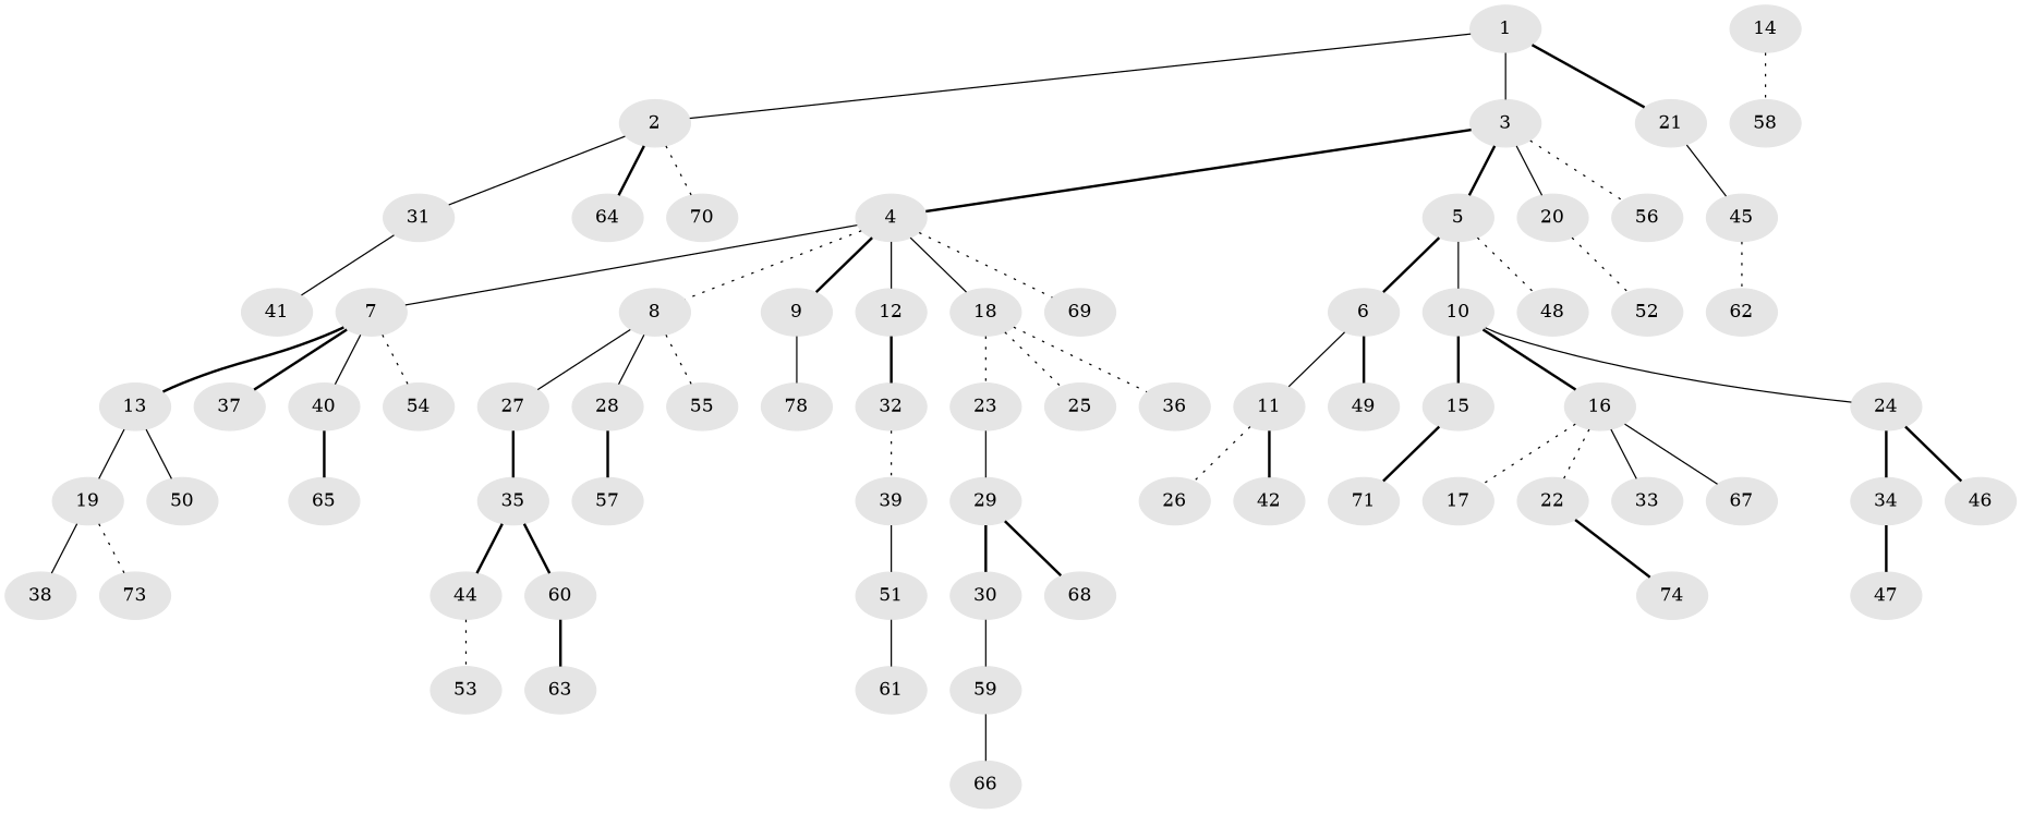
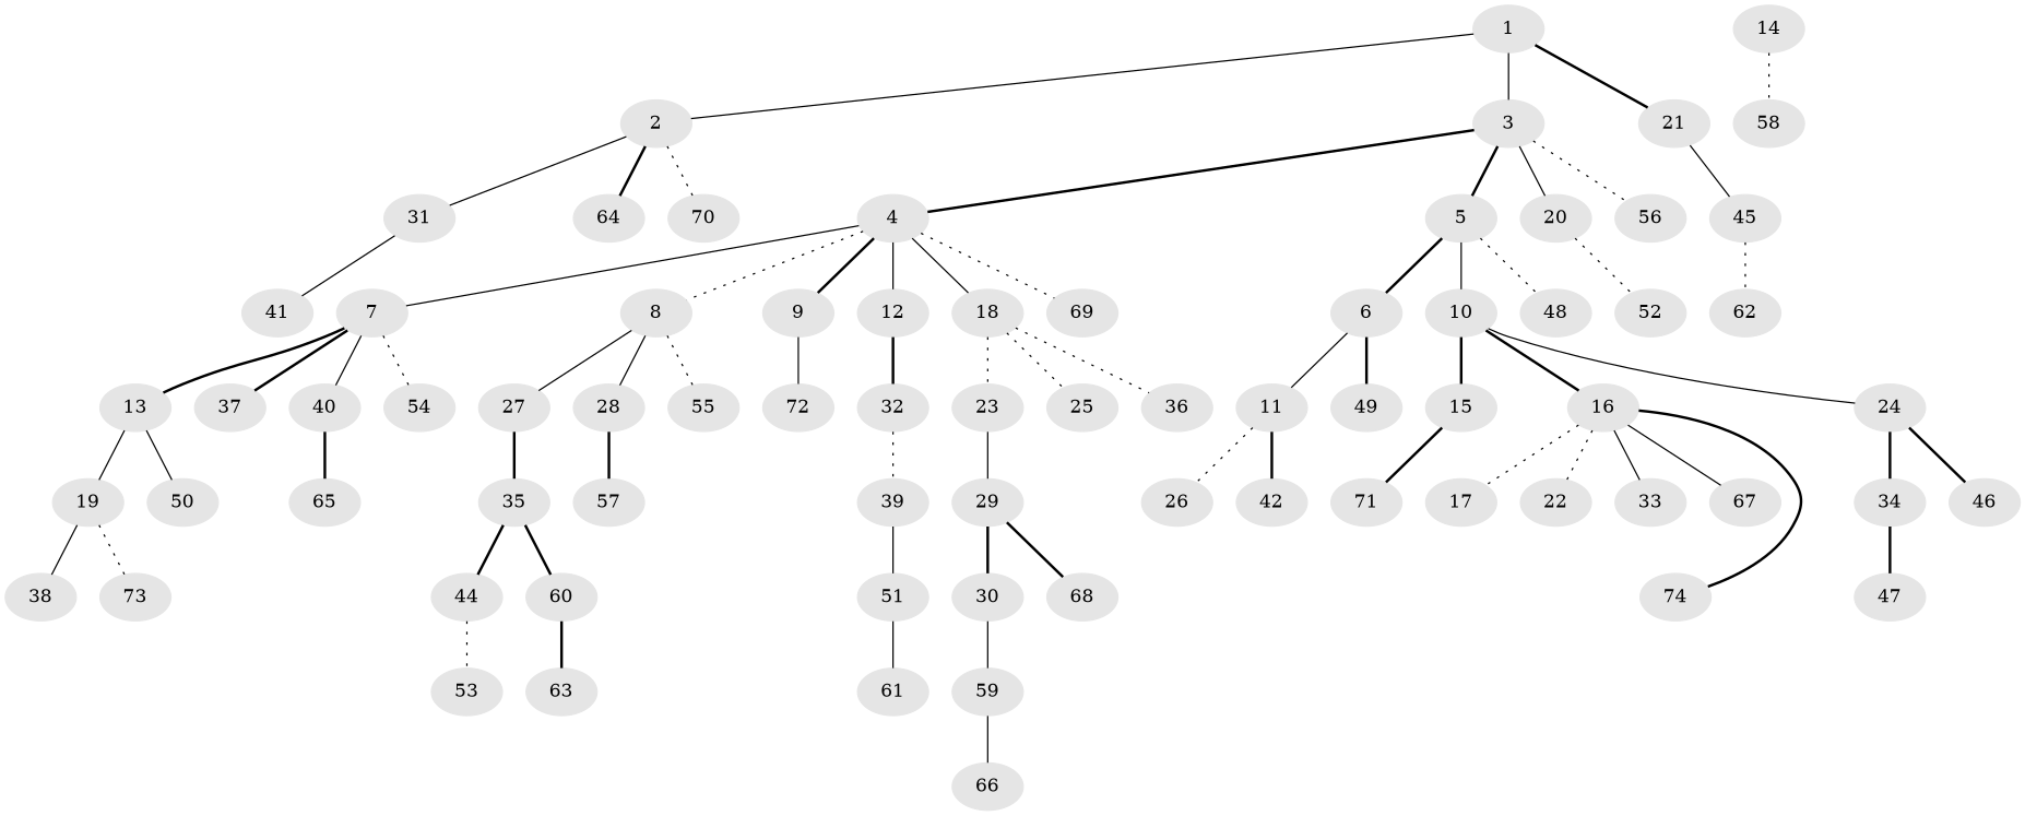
  graph {
    node [color=gray90 style=filled]
    edge [style=solid]
    1
    2
    3
    21
    31
    64
    70
    4
    5
    20
    56
    45
    41
    7
    8
    9
    12
    18
    69
    6
    10
    48
    52
    13
    37
    40
    54
    27
    28
    55
-   72 [label=78]
+   72
    32
    23
    25
    36
    11
    49
    15
    16
    24
    26
    42
    14
    58
    19
    50
    65
    35
    57
    71
    17
    22
    33
    67
    34
    46
    39
    38
    73
    74
    29
    30
    68
    62
    47
    44
    60
    59
    66
    51
    53
    63
    61
    1 -- 2
    1 -- 3
    1 -- 21 [style=bold]
    2 -- 31
    2 -- 64 [style=bold]
    2 -- 70 [style=dotted]
    3 -- 4 [style=bold]
    3 -- 5 [style=bold]
    3 -- 20
    3 -- 56 [style=dotted]
    21 -- 45
    31 -- 41
    4 -- 7
    4 -- 8 [style=dotted]
    4 -- 9 [style=bold]
    4 -- 12
    4 -- 18
    4 -- 69 [style=dotted]
    5 -- 6 [style=bold]
    5 -- 10
    5 -- 48 [style=dotted]
    20 -- 52 [style=dotted]
    45 -- 62 [style=dotted]
    7 -- 13 [style=bold]
    7 -- 37 [style=bold]
    7 -- 40
    7 -- 54 [style=dotted]
    8 -- 27
    8 -- 28
    8 -- 55 [style=dotted]
    9 -- 72
    12 -- 32 [style=bold]
    18 -- 23 [style=dotted]
    18 -- 25 [style=dotted]
    18 -- 36 [style=dotted]
    6 -- 11
    6 -- 49 [style=bold]
    10 -- 15 [style=bold]
    10 -- 16 [style=bold]
    10 -- 24
    13 -- 19
    13 -- 50
    40 -- 65 [style=bold]
    27 -- 35 [style=bold]
    28 -- 57 [style=bold]
    32 -- 39 [style=dotted]
    23 -- 29
    11 -- 26 [style=dotted]
    11 -- 42 [style=bold]
    15 -- 71 [style=bold]
    16 -- 17 [style=dotted]
    16 -- 22 [style=dotted]
    16 -- 33
    16 -- 67
    24 -- 34 [style=bold]
    24 -- 46 [style=bold]
    14 -- 58 [style=dotted]
    19 -- 38
    19 -- 73 [style=dotted]
    35 -- 44 [style=bold]
    35 -- 60 [style=bold]
-   22 -- 74 [style=bold]
+   16 -- 74 [style=bold]
    34 -- 47 [style=bold]
    39 -- 51
    29 -- 30 [style=bold]
    29 -- 68 [style=bold]
    30 -- 59
    44 -- 53 [style=dotted]
    60 -- 63 [style=bold]
    59 -- 66
    51 -- 61
  }
